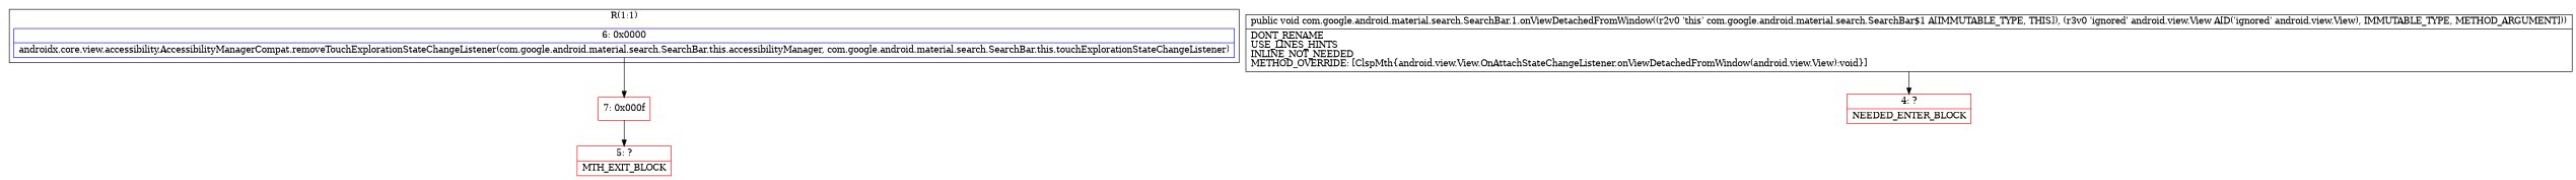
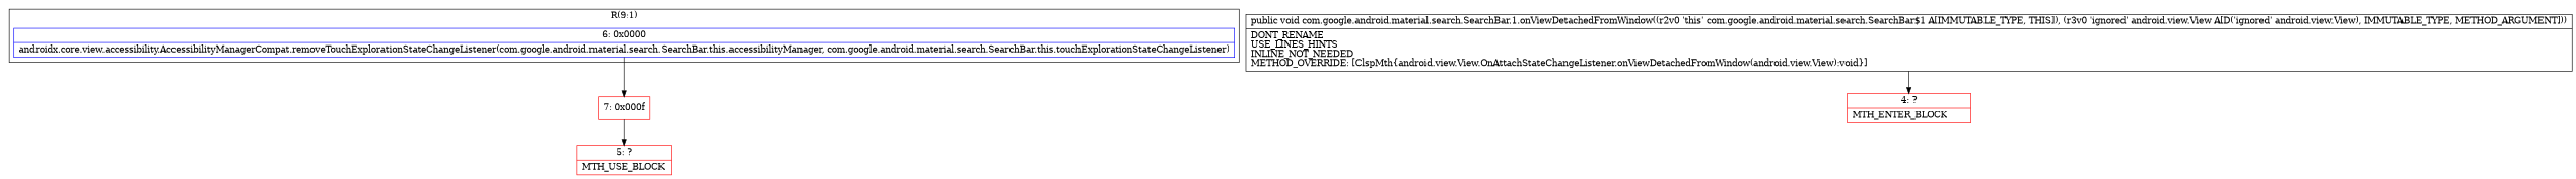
  digraph {
    node [color=red shape=record]
    n1 [color=blue label="{6\:\ 0x0000|androidx.core.view.accessibility.AccessibilityManagerCompat.removeTouchExplorationStateChangeListener(com.google.android.material.search.SearchBar.this.accessibilityManager, com.google.android.material.search.SearchBar.this.touchExplorationStateChangeListener)\l}"]
    n2 [label="{7\:\ 0x000f}"]
-   n3 [label="{5\:\ ?|MTH_EXIT_BLOCK\l}"]
-   n4 [label="{4\:\ ?|NEEDED_ENTER_BLOCK\l}"]
+   n3 [label="{5\:\ ?|MTH_USE_BLOCK\l}"]
+   n4 [label="{4\:\ ?|MTH_ENTER_BLOCK\l}"]
    n5 [label="{public void com.google.android.material.search.SearchBar.1.onViewDetachedFromWindow((r2v0 'this' com.google.android.material.search.SearchBar$1 A[IMMUTABLE_TYPE, THIS]), (r3v0 'ignored' android.view.View A[D('ignored' android.view.View), IMMUTABLE_TYPE, METHOD_ARGUMENT]))  | DONT_RENAME\lUSE_LINES_HINTS\lINLINE_NOT_NEEDED\lMETHOD_OVERRIDE: [ClspMth\{android.view.View.OnAttachStateChangeListener.onViewDetachedFromWindow(android.view.View):void\}]\l}" color=""]
    subgraph cluster_1 {
-     label="R(1:1)"
+     label="R(9:1)"
      n1
    }
    n1 -> n2
    n2 -> n3
    n5 -> n4
  }
